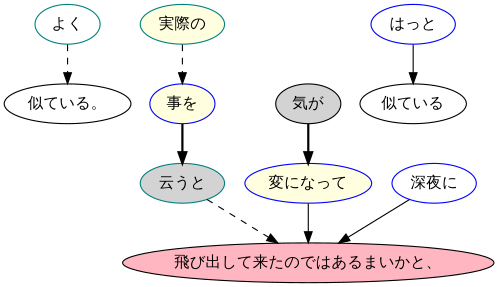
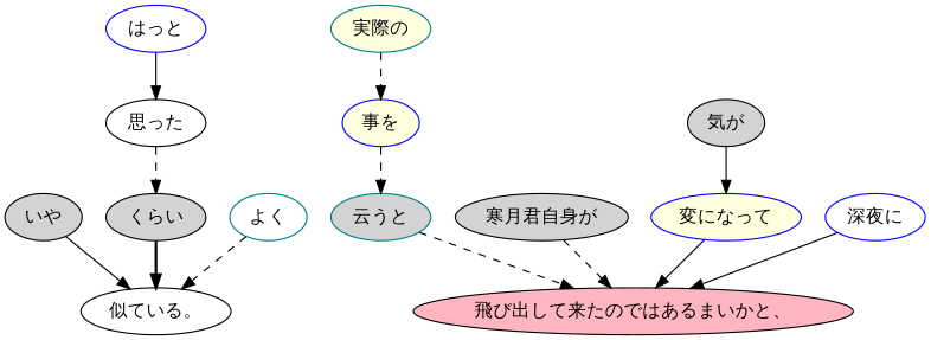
  digraph {
    fontname="PT Serif"
    node [color=black fillcolor=lightgrey fontname="PT Serif" style=filled]
    edge [fontname="PT Serif" style=dashed]
+   n1 [label="いや"]
    n2 [fillcolor=white label="似ている。"]
    n3 [color=teal fillcolor=lightyellow label="実際の"]
    n4 [color=blue fillcolor=lightyellow label="事を"]
    n5 [color=teal label="云うと"]
    n6 [fillcolor=lightpink label="飛び出して来たのではあるまいかと、"]
+   n7 [label="寒月君自身が"]
    n8 [label="気が"]
    n9 [color=blue fillcolor=lightyellow label="変になって"]
    n10 [color=blue fillcolor=white label="深夜に"]
    n11 [color=blue fillcolor=white label="はっと"]
-   n12 [fillcolor=white label="似ている"]
+   n12 [fillcolor=white label="思った"]
+   n13 [label="くらい"]
    n14 [color=teal fillcolor=white label="よく"]
+   n1 -> n2 [style=solid]
    n3 -> n4
-   n4 -> n5 [style=bold]
+   n4 -> n5
    n5 -> n6
-   n8 -> n9 [style=bold]
+   n7 -> n6
+   n8 -> n9 [style=solid]
    n9 -> n6 [style=solid]
    n10 -> n6 [style=solid]
    n11 -> n12 [style=solid]
+   n12 -> n13
+   n13 -> n2 [style=bold]
    n14 -> n2
  }
